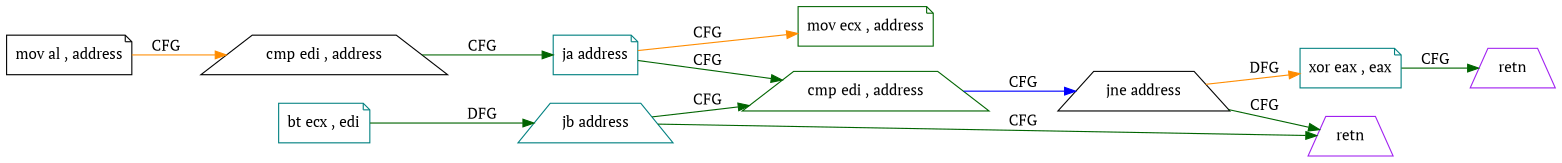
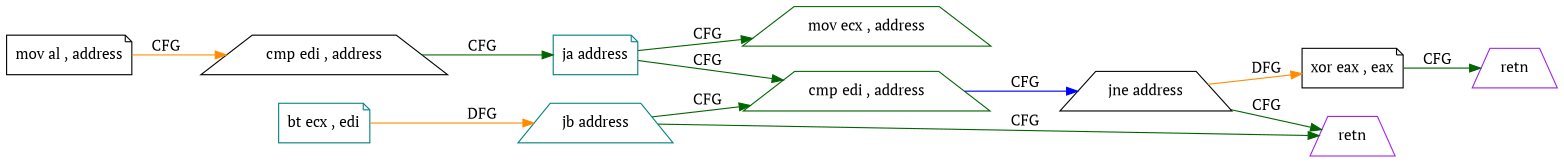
  digraph {
    fontname="PT Serif"
    rankdir=LR
    node [color=teal fontname="PT Serif" shape=trapezium]
    edge [color=darkgreen fontname="PT Serif"]
    n1 [color=black label="mov al , address" shape=note]
    n2 [color=black label="cmp edi , address"]
    n3 [label="ja address" shape=note]
    n4 [color=darkgreen label="cmp edi , address"]
-   n5 [color=darkgreen label="mov ecx , address" shape=note]
+   n5 [color=darkgreen label="mov ecx , address"]
    n6 [color=black label="jne address"]
-   n7 [label="xor eax , eax" shape=note]
+   n7 [color=black label="xor eax , eax" shape=note]
    n8 [color=purple label=retn]
    n9 [label="bt ecx , edi" shape=note]
    n10 [label="jb address"]
    n11 [color=purple label=retn]
    n1 -> n2 [color=darkorange label=CFG]
    n2 -> n3 [label=CFG]
    n3 -> n4 [label=CFG]
-   n3 -> n5 [color=darkorange label=CFG]
+   n3 -> n5 [label=CFG]
    n4 -> n6 [color=blue label=CFG]
    n6 -> n7 [color=darkorange label=DFG]
    n6 -> n8 [label=CFG]
    n7 -> n11 [label=CFG]
-   n9 -> n10 [label=DFG]
+   n9 -> n10 [color=darkorange label=DFG]
    n10 -> n4 [label=CFG]
    n10 -> n8 [label=CFG]
  }
